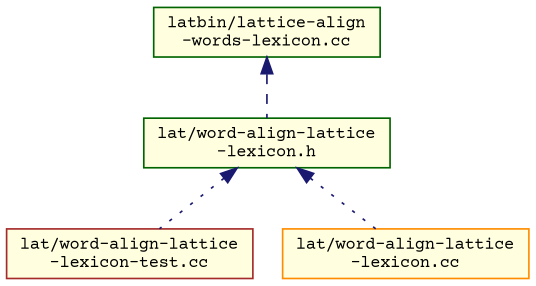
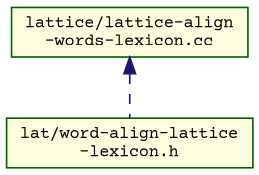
  digraph {
    fontname="Courier Prime"
    node [color=darkgreen fillcolor=lightyellow fontname="Courier Prime" fontsize=10 shape=record style=filled]
    edge [color=midnightblue dir=back fontname="Courier Prime" fontsize=10 labelfontname=Helvetica labelfontsize=10 style=dotted]
    n1 [fontcolor=black height=0.2 label="lat/word-align-lattice\l-lexicon.h" width=0.4]
-   n2 [color=brown height=0.2 label="lat/word-align-lattice\l-lexicon-test.cc" width=0.4]
-   n3 [color=darkorange height=0.2 label="lat/word-align-lattice\l-lexicon.cc" width=0.4]
-   n4 [height=0.2 label="latbin/lattice-align\l-words-lexicon.cc" width=0.4]
-   n1 -> n2
-   n1 -> n3
+   n4 [height=0.2 label="lattice/lattice-align\l-words-lexicon.cc" width=0.4]
    n4 -> n1 [style=dashed]
  }
